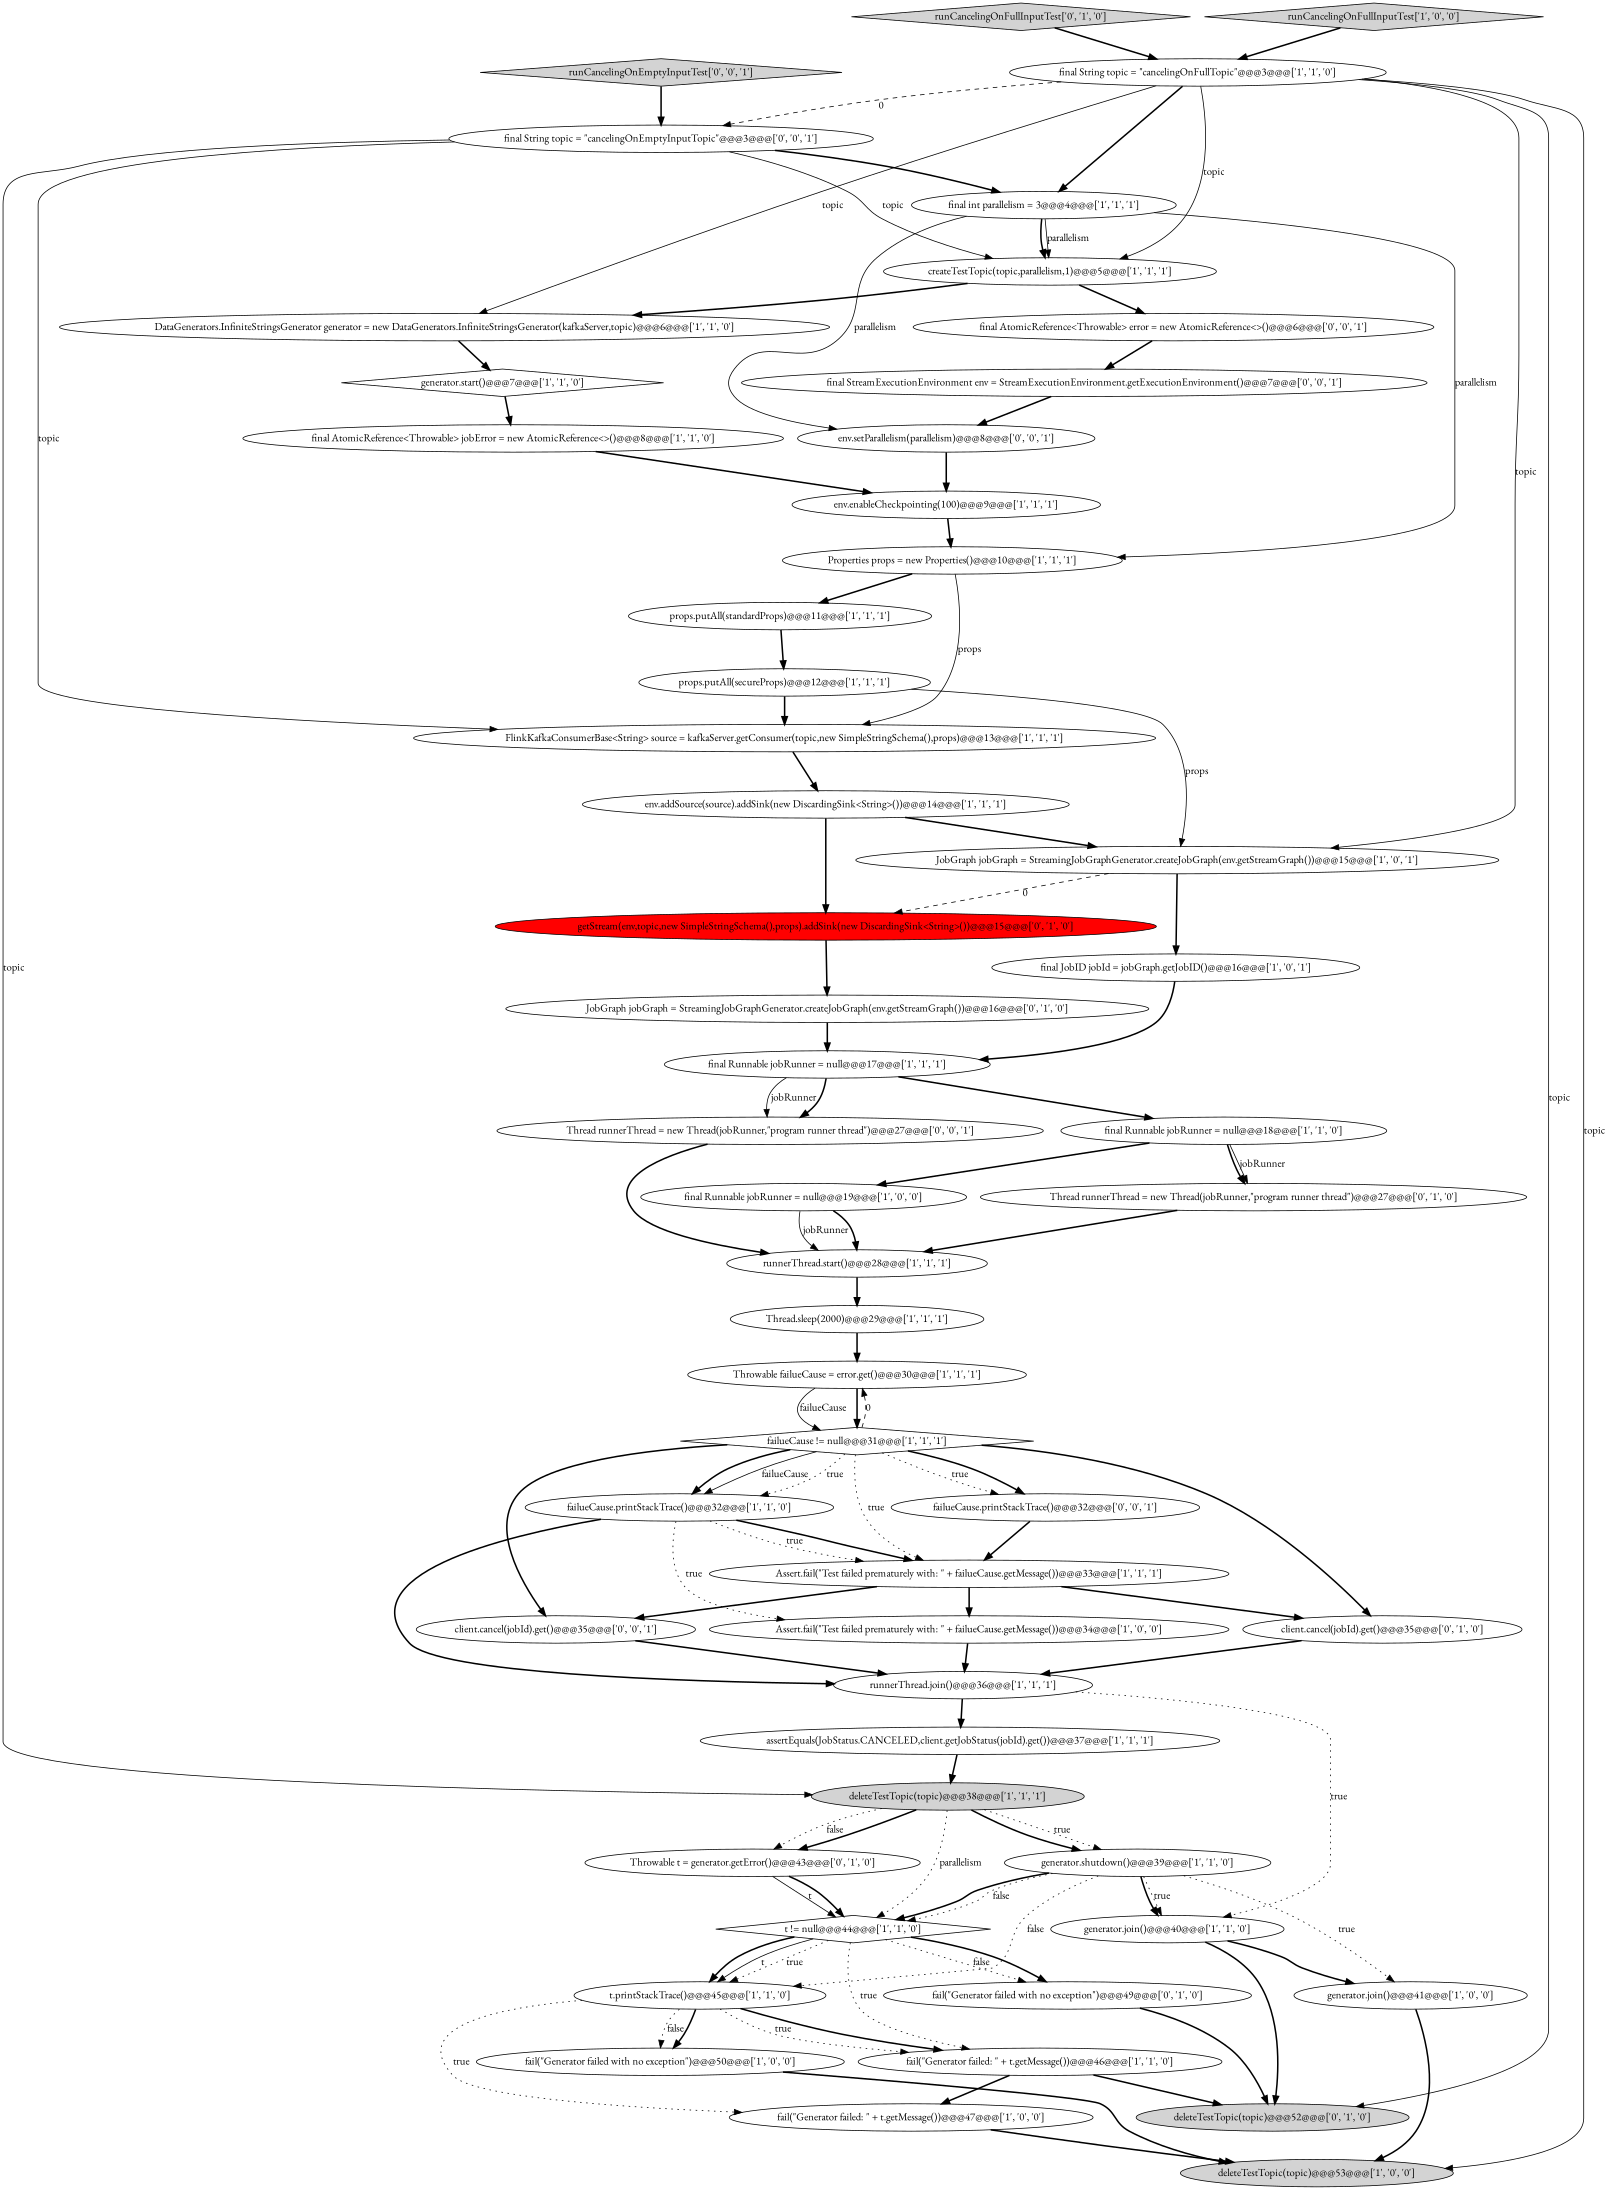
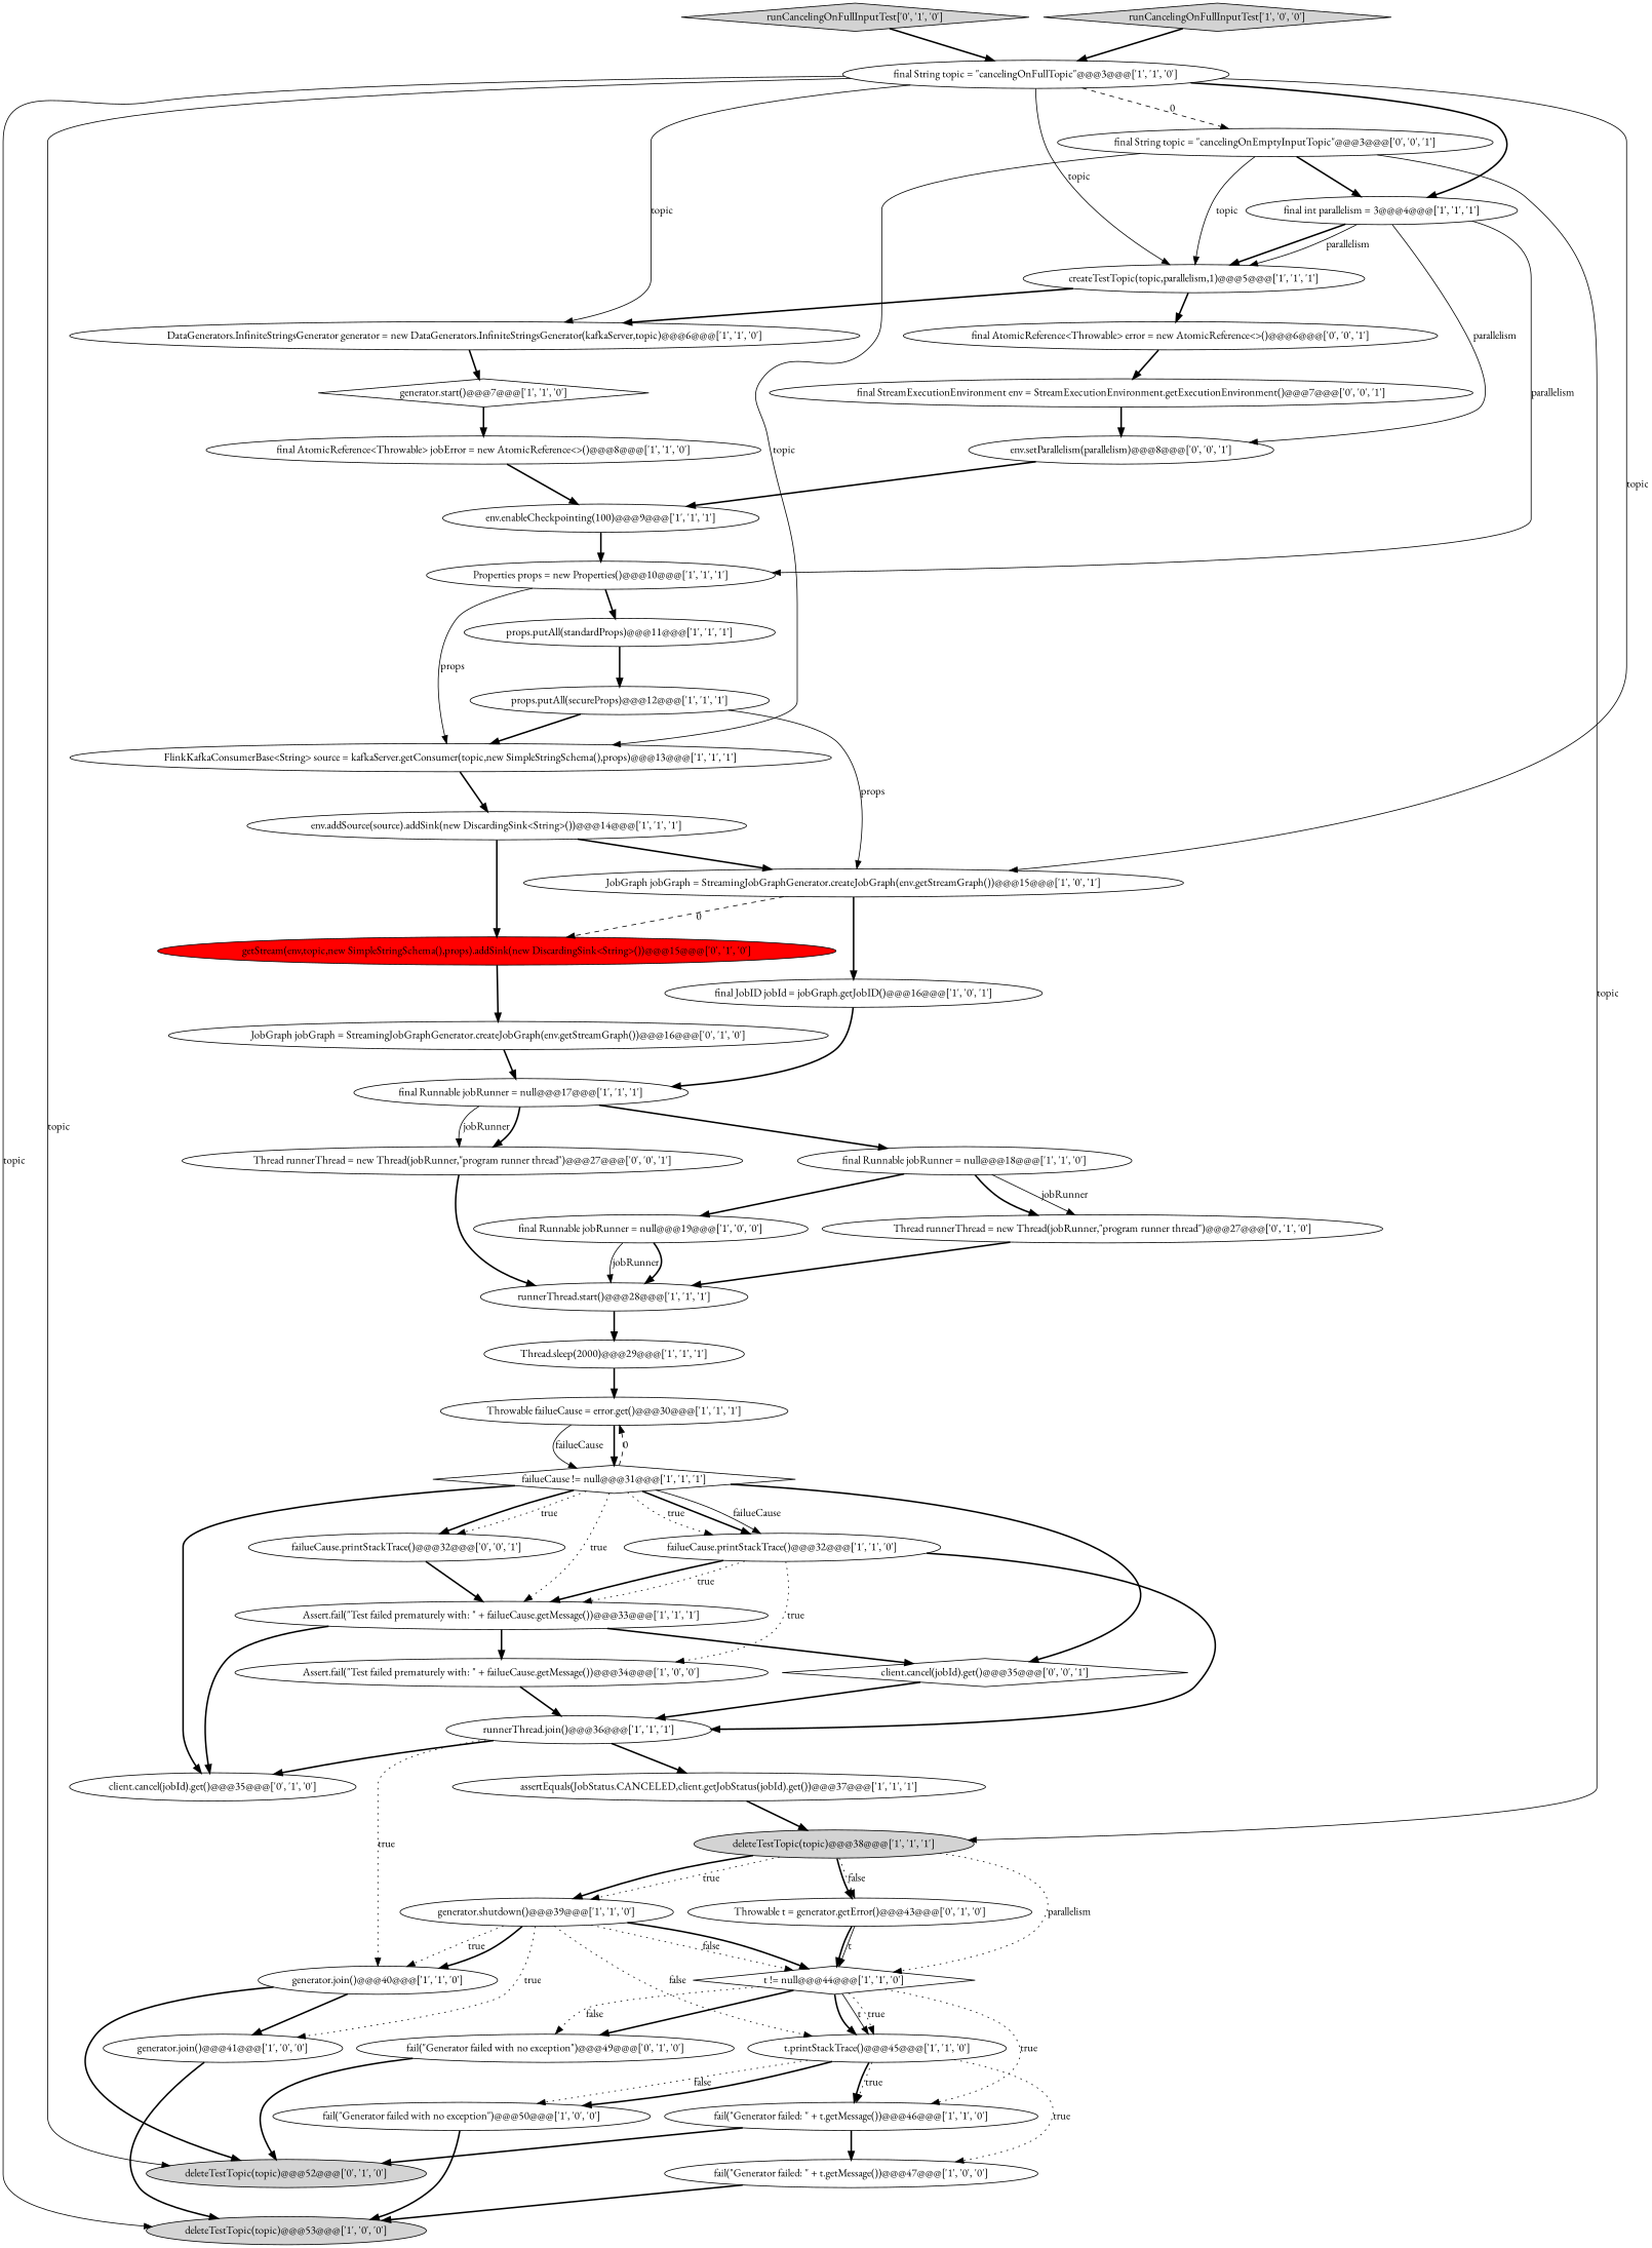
  digraph {
    fontname="EB Garamond"
    node [fillcolor=white fontname="EB Garamond" shape=ellipse style=filled]
    edge [fontname="EB Garamond" style=bold]
    n1 [fillcolor=red label="getStream(env,topic,new SimpleStringSchema(),props).addSink(new DiscardingSink<String>())@@@15@@@['0', '1', '0']"]
    n2 [label="JobGraph jobGraph = StreamingJobGraphGenerator.createJobGraph(env.getStreamGraph())@@@16@@@['0', '1', '0']"]
    n3 [label="final Runnable jobRunner = null@@@17@@@['1', '1', '1']"]
    n4 [fillcolor=lightgray label="deleteTestTopic(topic)@@@38@@@['1', '1', '1']"]
    n5 [label="generator.shutdown()@@@39@@@['1', '1', '0']"]
    n6 [label="Throwable t = generator.getError()@@@43@@@['0', '1', '0']"]
    n7 [label="t != null@@@44@@@['1', '1', '0']" shape=diamond]
    n8 [label="generator.join()@@@40@@@['1', '1', '0']"]
    n9 [label="t.printStackTrace()@@@45@@@['1', '1', '0']"]
    n10 [label="generator.join()@@@41@@@['1', '0', '0']"]
    n11 [fillcolor=lightgray label="deleteTestTopic(topic)@@@52@@@['0', '1', '0']"]
    n12 [label="fail(\"Generator failed: \" + t.getMessage())@@@46@@@['1', '1', '0']"]
    n13 [label="fail(\"Generator failed with no exception\")@@@49@@@['0', '1', '0']"]
-   n14 [label="client.cancel(jobId).get()@@@35@@@['0', '0', '1']"]
+   n14 [label="client.cancel(jobId).get()@@@35@@@['0', '0', '1']" shape=diamond]
    n15 [label="runnerThread.join()@@@36@@@['1', '1', '1']"]
    n16 [label="assertEquals(JobStatus.CANCELED,client.getJobStatus(jobId).get())@@@37@@@['1', '1', '1']"]
    n17 [label="Thread runnerThread = new Thread(jobRunner,\"program runner thread\")@@@27@@@['0', '0', '1']"]
    n18 [label="final Runnable jobRunner = null@@@18@@@['1', '1', '0']"]
    n19 [label="fail(\"Generator failed: \" + t.getMessage())@@@47@@@['1', '0', '0']"]
    n20 [label="fail(\"Generator failed with no exception\")@@@50@@@['1', '0', '0']"]
    n21 [fillcolor=lightgray label="deleteTestTopic(topic)@@@53@@@['1', '0', '0']"]
    n22 [label="generator.start()@@@7@@@['1', '1', '0']" shape=diamond]
    n23 [label="final AtomicReference<Throwable> jobError = new AtomicReference<>()@@@8@@@['1', '1', '0']"]
    n24 [label="env.enableCheckpointing(100)@@@9@@@['1', '1', '1']"]
    n25 [label="Thread runnerThread = new Thread(jobRunner,\"program runner thread\")@@@27@@@['0', '1', '0']"]
    n26 [label="runnerThread.start()@@@28@@@['1', '1', '1']"]
    n27 [label="Thread.sleep(2000)@@@29@@@['1', '1', '1']"]
    n28 [label="final int parallelism = 3@@@4@@@['1', '1', '1']"]
    n29 [label="env.setParallelism(parallelism)@@@8@@@['0', '0', '1']"]
    n30 [label="createTestTopic(topic,parallelism,1)@@@5@@@['1', '1', '1']"]
    n31 [label="Properties props = new Properties()@@@10@@@['1', '1', '1']"]
    n32 [label="final AtomicReference<Throwable> error = new AtomicReference<>()@@@6@@@['0', '0', '1']"]
    n33 [label="DataGenerators.InfiniteStringsGenerator generator = new DataGenerators.InfiniteStringsGenerator(kafkaServer,topic)@@@6@@@['1', '1', '0']"]
    n34 [label="FlinkKafkaConsumerBase<String> source = kafkaServer.getConsumer(topic,new SimpleStringSchema(),props)@@@13@@@['1', '1', '1']"]
    n35 [label="props.putAll(standardProps)@@@11@@@['1', '1', '1']"]
    n36 [label="Throwable failueCause = error.get()@@@30@@@['1', '1', '1']"]
    n37 [label="failueCause != null@@@31@@@['1', '1', '1']" shape=diamond]
    n38 [label="env.addSource(source).addSink(new DiscardingSink<String>())@@@14@@@['1', '1', '1']"]
    n39 [label="JobGraph jobGraph = StreamingJobGraphGenerator.createJobGraph(env.getStreamGraph())@@@15@@@['1', '0', '1']"]
    n40 [label="Assert.fail(\"Test failed prematurely with: \" + failueCause.getMessage())@@@33@@@['1', '1', '1']"]
    n41 [label="client.cancel(jobId).get()@@@35@@@['0', '1', '0']"]
    n42 [label="Assert.fail(\"Test failed prematurely with: \" + failueCause.getMessage())@@@34@@@['1', '0', '0']"]
    n43 [label="final String topic = \"cancelingOnEmptyInputTopic\"@@@3@@@['0', '0', '1']"]
    n44 [label="final StreamExecutionEnvironment env = StreamExecutionEnvironment.getExecutionEnvironment()@@@7@@@['0', '0', '1']"]
    n45 [label="failueCause.printStackTrace()@@@32@@@['1', '1', '0']"]
    n46 [label="failueCause.printStackTrace()@@@32@@@['0', '0', '1']"]
-   n47 [fillcolor=lightgray label="runCancelingOnEmptyInputTest['0', '0', '1']" shape=diamond]
    n48 [label="final JobID jobId = jobGraph.getJobID()@@@16@@@['1', '0', '1']"]
    n49 [label="final Runnable jobRunner = null@@@19@@@['1', '0', '0']"]
    n50 [label="props.putAll(secureProps)@@@12@@@['1', '1', '1']"]
    n51 [fillcolor=lightgray label="runCancelingOnFullInputTest['0', '1', '0']" shape=diamond]
    n52 [label="final String topic = \"cancelingOnFullTopic\"@@@3@@@['1', '1', '0']"]
    n53 [fillcolor=lightgray label="runCancelingOnFullInputTest['1', '0', '0']" shape=diamond]
    n1 -> n2
    n2 -> n3
    n3 -> n17 [label=jobRunner style=solid]
    n3 -> n17
    n3 -> n18
    n4 -> n5 [label=true style=dotted]
    n4 -> n5
    n4 -> n6
    n4 -> n6 [label=false style=dotted]
    n4 -> n7 [label=parallelism style=dotted]
    n5 -> n7 [label=false style=dotted]
    n5 -> n7
    n5 -> n8 [label=true style=dotted]
    n5 -> n8
    n5 -> n9 [label=false style=dotted]
    n5 -> n10 [label=true style=dotted]
    n6 -> n7 [label=t style=solid]
    n6 -> n7
    n7 -> n9 [label=true style=dotted]
    n7 -> n9
    n7 -> n9 [label=t style=solid]
    n7 -> n12 [label=true style=dotted]
    n7 -> n13 [label=false style=dotted]
    n7 -> n13
    n8 -> n10
    n8 -> n11
    n9 -> n12
    n9 -> n12 [label=true style=dotted]
    n9 -> n19 [label=true style=dotted]
    n9 -> n20 [label=false style=dotted]
    n9 -> n20
    n10 -> n21
    n12 -> n11
    n12 -> n19
    n13 -> n11
    n14 -> n15
    n15 -> n8 [label=true style=dotted]
    n15 -> n16
    n16 -> n4
    n17 -> n26
    n18 -> n25
    n18 -> n25 [label=jobRunner style=solid]
    n18 -> n49
    n19 -> n21
    n20 -> n21
    n22 -> n23
    n23 -> n24
    n24 -> n31
    n25 -> n26
    n26 -> n27
    n27 -> n36
    n28 -> n29 [label=parallelism style=solid]
    n28 -> n30
    n28 -> n30 [label=parallelism style=solid]
    n28 -> n31 [label=parallelism style=solid]
    n29 -> n24
    n30 -> n32
    n30 -> n33
    n31 -> n34 [label=props style=solid]
    n31 -> n35
    n32 -> n44
    n33 -> n22
    n34 -> n38
    n35 -> n50
    n36 -> n37 [label=failueCause style=solid]
    n36 -> n37
    n37 -> n14
    n37 -> n36 [label=0 style=dashed]
    n37 -> n40 [label=true style=dotted]
    n37 -> n41
    n37 -> n45
    n37 -> n45 [label=failueCause style=solid]
    n37 -> n45 [label=true style=dotted]
    n37 -> n46
    n37 -> n46 [label=true style=dotted]
    n38 -> n1
    n38 -> n39
    n39 -> n1 [label=0 style=dashed]
    n39 -> n48
    n40 -> n14
    n40 -> n41
    n40 -> n42
-   n41 -> n15
+   n15 -> n41
    n42 -> n15
    n43 -> n4 [label=topic style=solid]
    n43 -> n28
    n43 -> n30 [label=topic style=solid]
    n43 -> n34 [label=topic style=solid]
    n44 -> n29
    n45 -> n15
    n45 -> n40 [label=true style=dotted]
    n45 -> n40
    n45 -> n42 [label=true style=dotted]
    n46 -> n40
-   n47 -> n43
    n48 -> n3
    n49 -> n26 [label=jobRunner style=solid]
    n49 -> n26
    n50 -> n34
    n50 -> n39 [label=props style=solid]
    n51 -> n52
    n52 -> n11 [label=topic style=solid]
    n52 -> n21 [label=topic style=solid]
    n52 -> n28
    n52 -> n30 [label=topic style=solid]
    n52 -> n33 [label=topic style=solid]
    n52 -> n39 [label=topic style=solid]
    n52 -> n43 [label=0 style=dashed]
    n53 -> n52
  }
